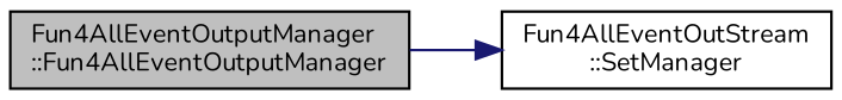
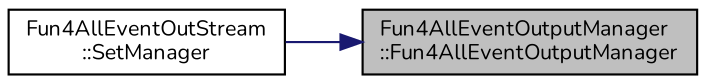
  digraph {
    rankdir=LR
    fontname=Nunito
    node [color=black fontname=Nunito fontsize=10 shape=record]
    n1 [fillcolor=grey75 fontcolor=black height=0.2 label="Fun4AllEventOutputManager\l::Fun4AllEventOutputManager" style=filled width=0.4]
    n2 [height=0.2 label="Fun4AllEventOutStream\l::SetManager" width=0.4]
-   n1 -> n2 [color=midnightblue fontname=Nunito fontsize=10 labelfontname=FreeSans labelfontsize=10 style=solid]
+   n2 -> n1 [color=midnightblue fontname=Nunito fontsize=10 labelfontname=FreeSans labelfontsize=10 style=solid]
  }
